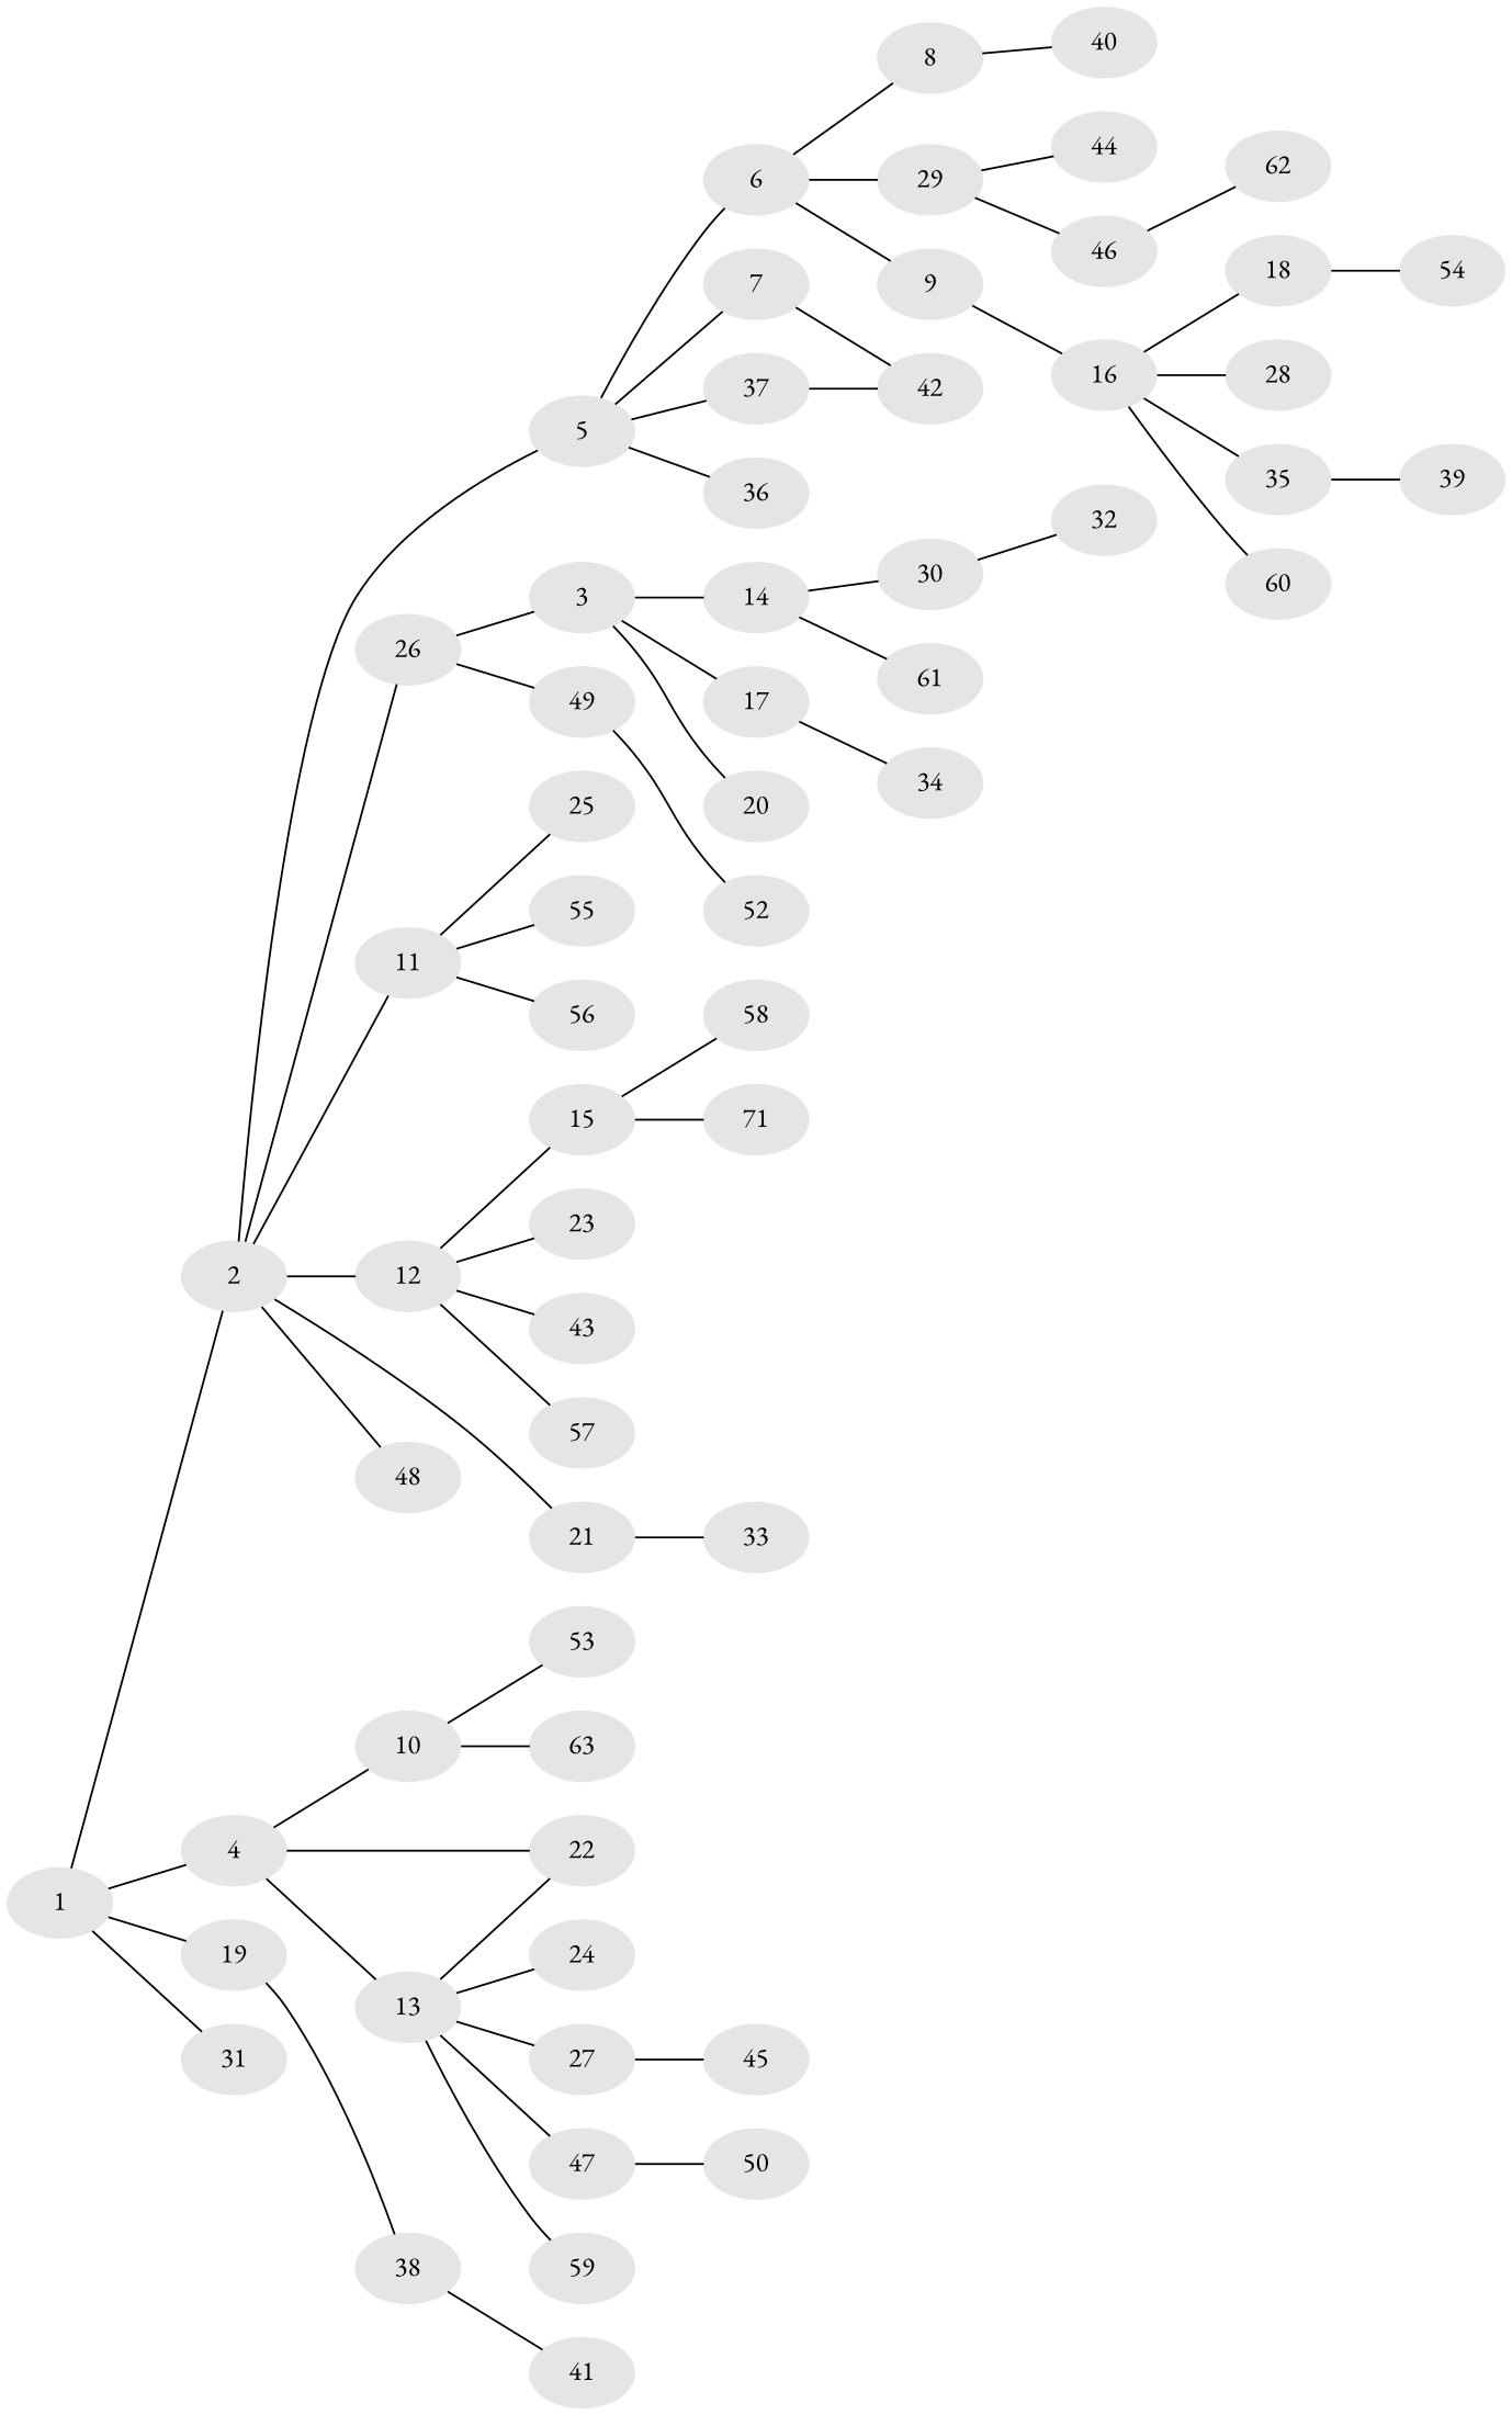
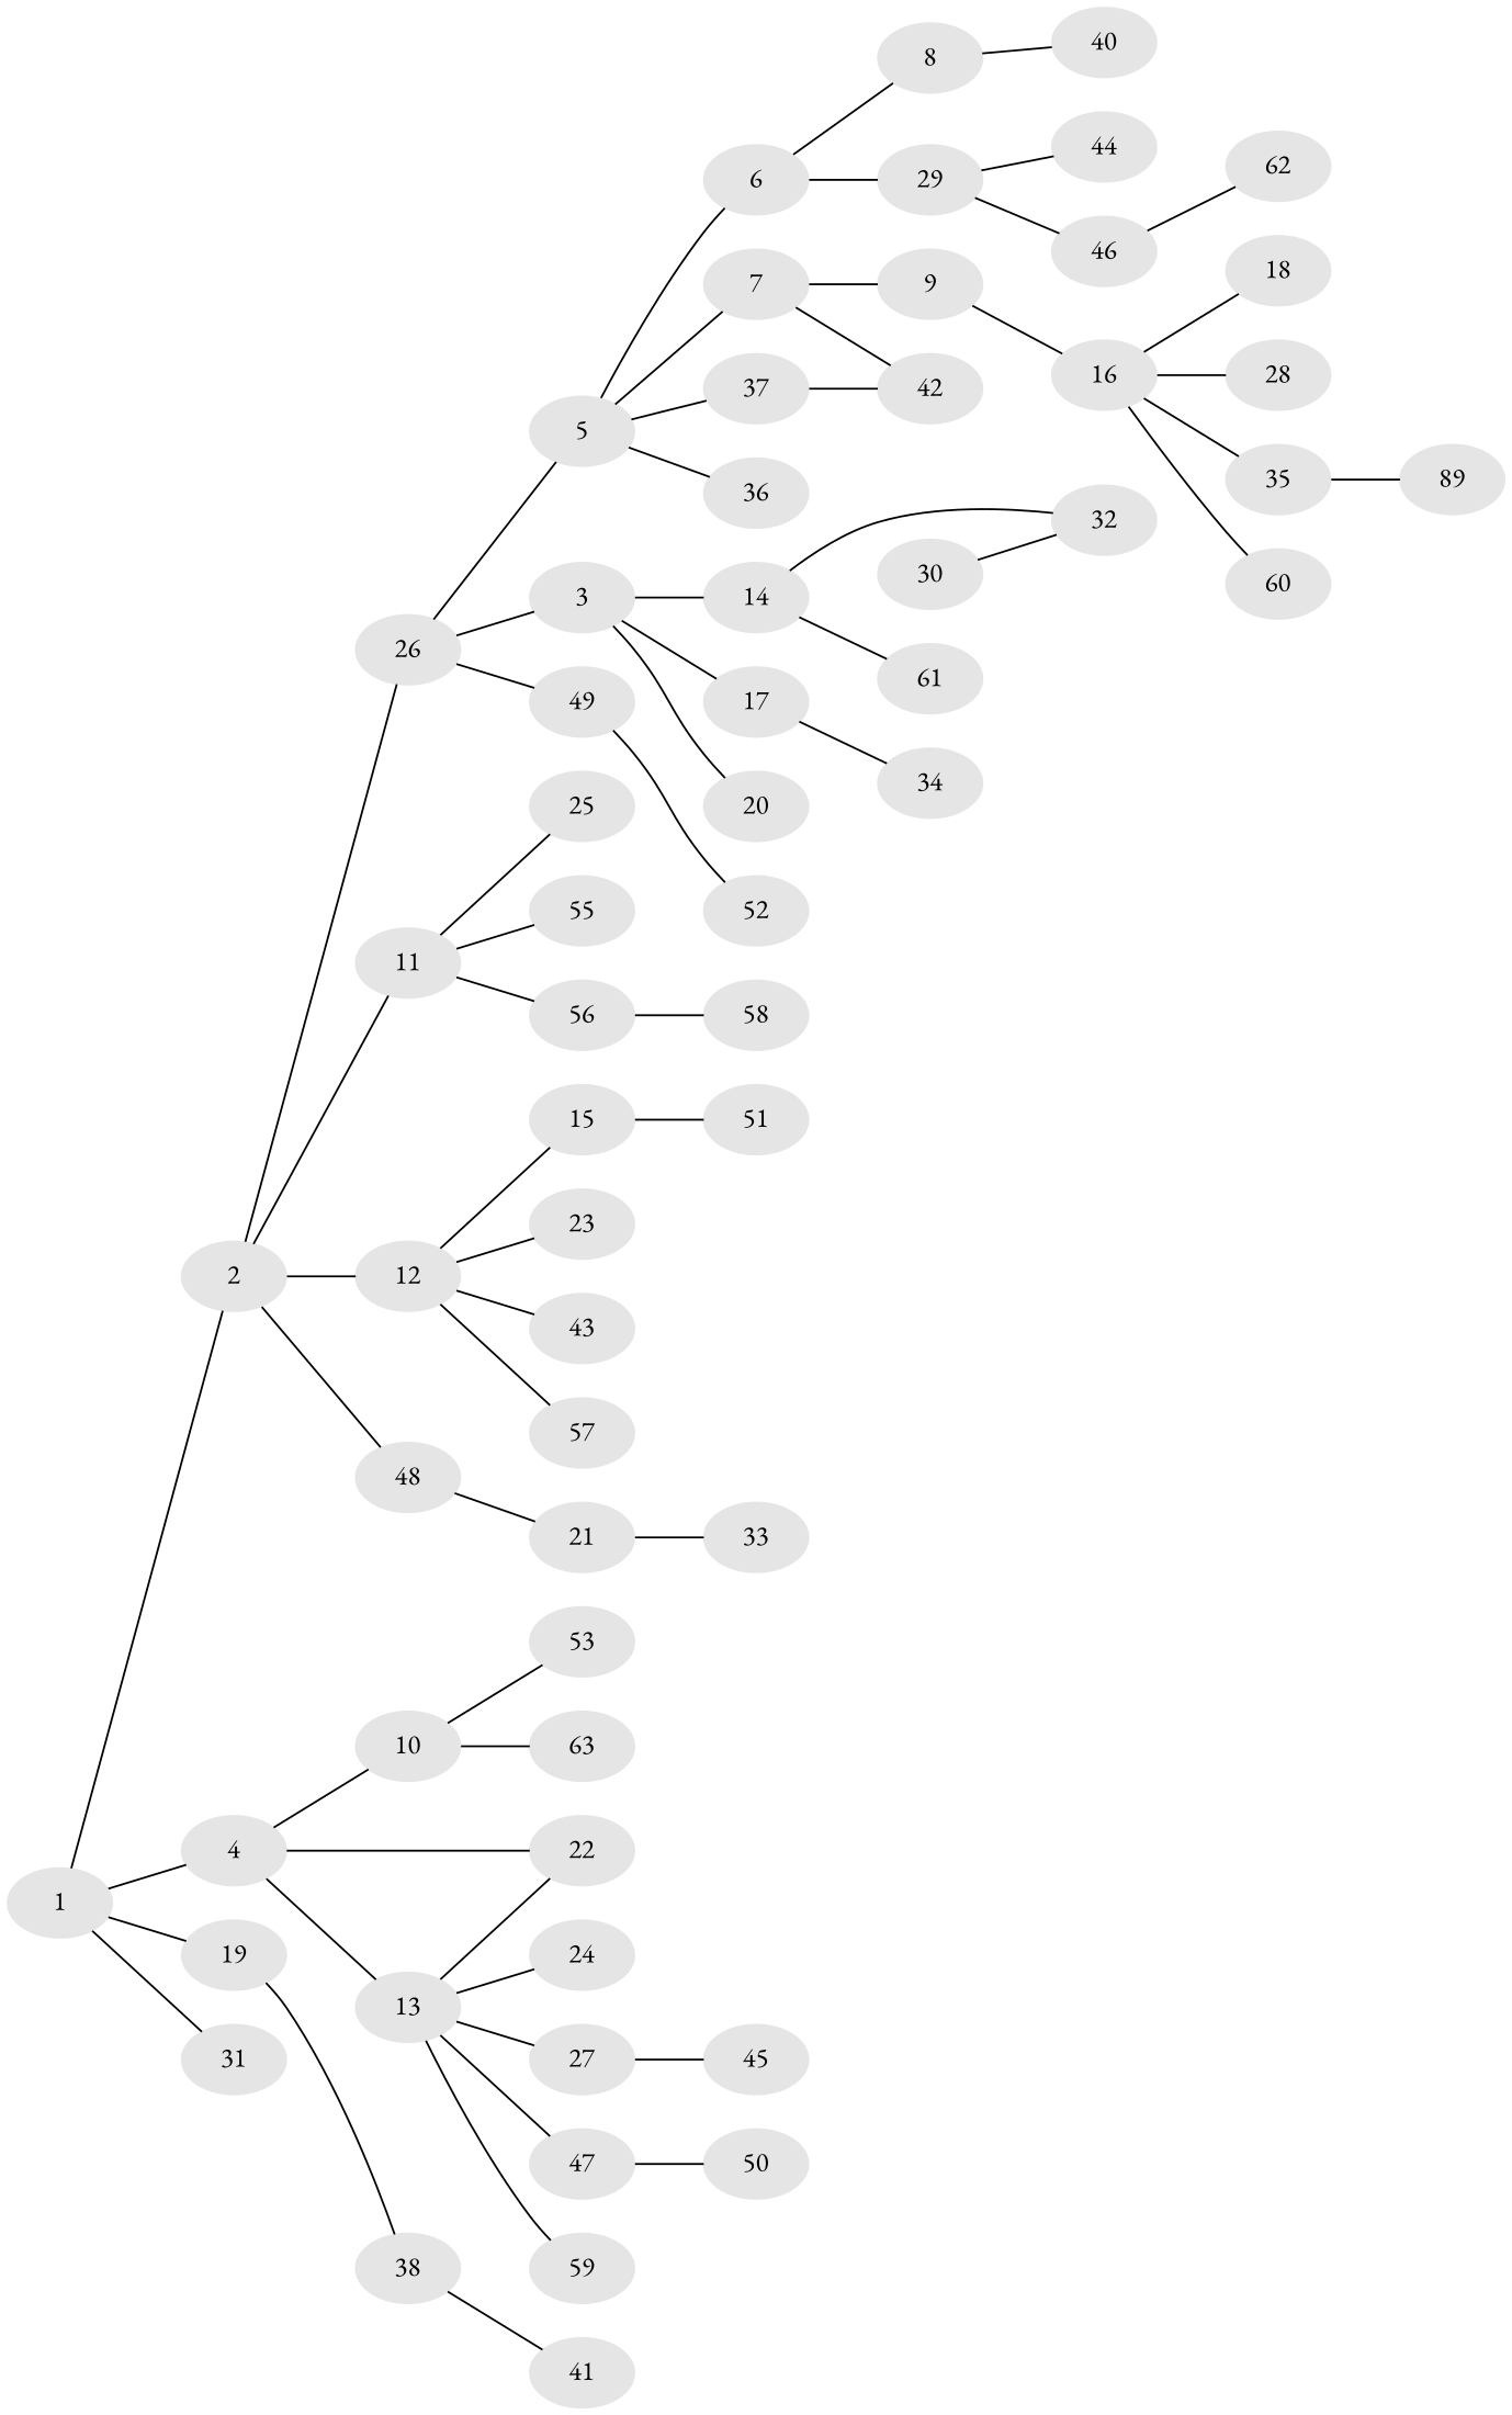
  graph {
    fontname="EB Garamond"
    rankdir=LR
    node [color=gray90 fontname="EB Garamond" style=filled]
    edge [fontname="EB Garamond"]
    1
    2
    4
    19
    31
    5
    11
    12
    21
    26
    48
    10
    13
    22
    38
    3
    14
    17
    20
    6
    7
    36
    37
    25
    55
    56
    15
    23
    43
    57
    33
    49
    30
    61
    34
    53
    63
    24
    27
    47
    59
    8
    29
    9
    42
    40
    44
    46
    16
    18
    28
    35
    60
-   51 [label=71]
+   51
    58
    45
    50
    32
-   54
-   39
+   39 [label=89]
    41
    52
    62
    1 -- 2
    1 -- 4
    1 -- 19
    1 -- 31
-   2 -- 5
+   26 -- 5
    2 -- 11
    2 -- 12
-   2 -- 21
+   48 -- 21
    2 -- 26
    2 -- 48
    4 -- 10
    4 -- 13
    4 -- 22
    19 -- 38
    5 -- 6
    5 -- 7
    5 -- 36
    5 -- 37
    11 -- 25
    11 -- 55
    11 -- 56
    12 -- 15
    12 -- 23
    12 -- 43
    12 -- 57
    21 -- 33
    26 -- 3
    26 -- 49
    10 -- 53
    10 -- 63
    13 -- 22
    13 -- 24
    13 -- 27
    13 -- 47
    13 -- 59
    38 -- 41
    3 -- 14
    3 -- 17
    3 -- 20
-   14 -- 30
+   14 -- 32
    14 -- 61
    17 -- 34
    6 -- 8
    6 -- 29
-   6 -- 9
+   7 -- 9
    7 -- 42
    37 -- 42
    15 -- 51
-   15 -- 58
+   56 -- 58
    49 -- 52
    30 -- 32
    27 -- 45
    47 -- 50
    8 -- 40
    29 -- 44
    29 -- 46
    9 -- 16
    46 -- 62
    16 -- 18
    16 -- 28
    16 -- 35
    16 -- 60
-   18 -- 54
    35 -- 39
  }
